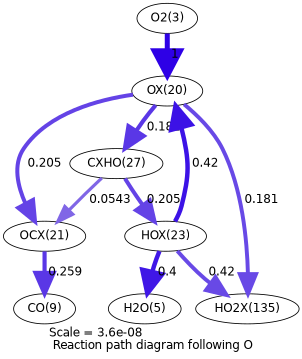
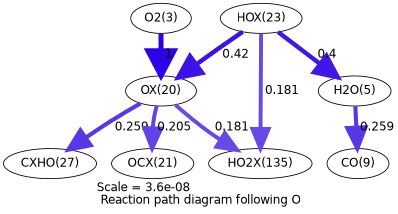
  digraph {
    fontname="DejaVu Sans"
    label="Scale = 3.6e-08\l Reaction path diagram following O"
    node [fontname="DejaVu Sans"]
    edge [arrowsize=2.49 color="0.7, 0.759, 0.9" fontname="DejaVu Sans" penwidth=4.98]
    n1 [label="O2(3)"]
    n2 [label="OX(20)"]
    n3 [label="CXHO(27)"]
    n4 [label="OCX(21)"]
    n5 [label="HO2X(135)"]
    n6 [label="HOX(23)"]
    n7 [label="H2O(5)"]
    n8 [label="CO(9)"]
    n1 -> n2 [arrowsize=3 color="0.7, 1.5, 0.9" label=" 1" penwidth=6]
-   n2 -> n3 [label=" 0.181"]
+   n2 -> n3 [label=" 0.259"]
    n2 -> n4 [arrowsize=2.4 color="0.7, 0.705, 0.9" label=" 0.205" penwidth=4.8]
    n2 -> n5 [arrowsize=2.35 color="0.7, 0.681, 0.9" label=" 0.181" penwidth=4.71]
-   n3 -> n4 [arrowsize=1.9 color="0.7, 0.554, 0.9" label=" 0.0543" penwidth=3.8]
-   n3 -> n6 [arrowsize=2.4 color="0.7, 0.705, 0.9" label=" 0.205" penwidth=4.8]
-   n4 -> n8 [label=" 0.259"]
+   n7 -> n8 [label=" 0.259"]
    n6 -> n2 [arrowsize=2.67 color="0.7, 0.92, 0.9" label=" 0.42" penwidth=5.35]
-   n6 -> n5 [arrowsize=2.35 color="0.7, 0.681, 0.9" label=" 0.42" penwidth=4.71]
+   n6 -> n5 [arrowsize=2.35 color="0.7, 0.681, 0.9" label=" 0.181" penwidth=4.71]
    n6 -> n7 [arrowsize=2.65 color="0.7, 0.9, 0.9" label=" 0.4" penwidth=5.31]
  }
